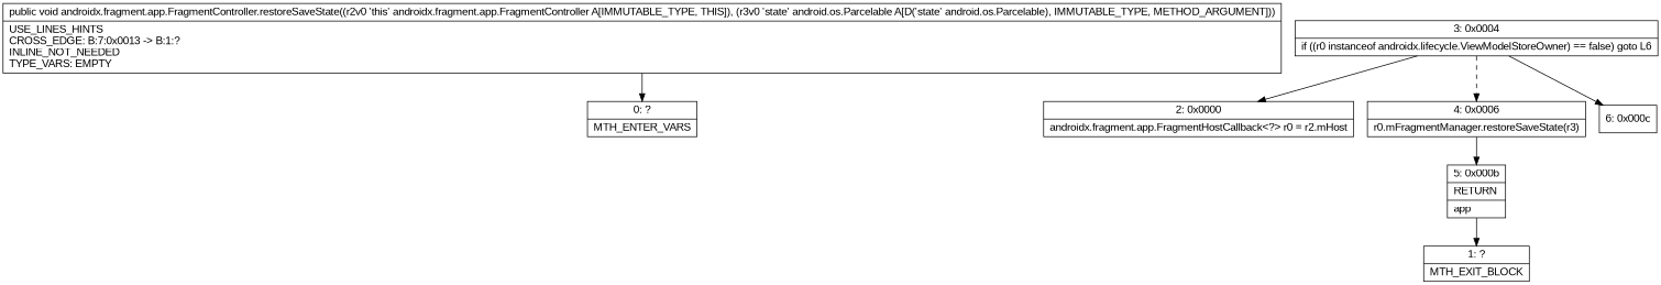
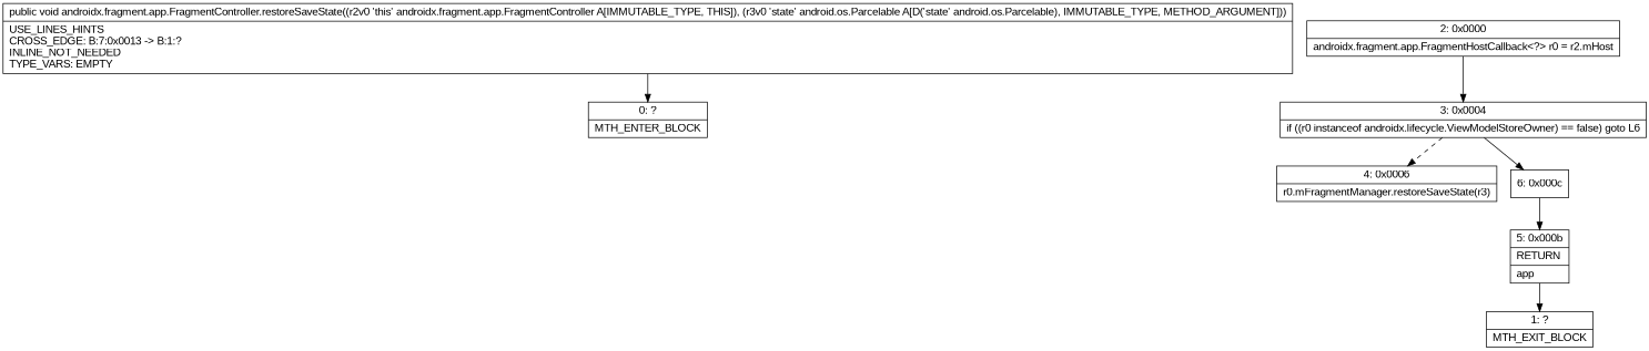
  digraph {
    fontname="Liberation Sans"
    node [fontname="Liberation Sans" shape=record]
    edge [fontname="Liberation Sans"]
-   n1 [label="{0\:\ ?|MTH_ENTER_VARS\l}"]
+   n1 [label="{0\:\ ?|MTH_ENTER_BLOCK\l}"]
    n2 [label="{2\:\ 0x0000|androidx.fragment.app.FragmentHostCallback\<?\> r0 = r2.mHost\l}"]
    n3 [label="{3\:\ 0x0004|if ((r0 instanceof androidx.lifecycle.ViewModelStoreOwner) == false) goto L6\l}"]
    n4 [label="{4\:\ 0x0006|r0.mFragmentManager.restoreSaveState(r3)\l}"]
    n5 [label="{6\:\ 0x000c}"]
    n6 [label="{5\:\ 0x000b|RETURN\l|app\l}"]
    n7 [label="{1\:\ ?|MTH_EXIT_BLOCK\l}"]
    n8 [label="{public void androidx.fragment.app.FragmentController.restoreSaveState((r2v0 'this' androidx.fragment.app.FragmentController A[IMMUTABLE_TYPE, THIS]), (r3v0 'state' android.os.Parcelable A[D('state' android.os.Parcelable), IMMUTABLE_TYPE, METHOD_ARGUMENT]))  | USE_LINES_HINTS\lCROSS_EDGE: B:7:0x0013 \-\> B:1:?\lINLINE_NOT_NEEDED\lTYPE_VARS: EMPTY\l}"]
-   n3 -> n2
+   n2 -> n3
    n3 -> n4 [style=dashed]
    n3 -> n5
-   n4 -> n6
+   n5 -> n6
    n6 -> n7
    n8 -> n1
  }
